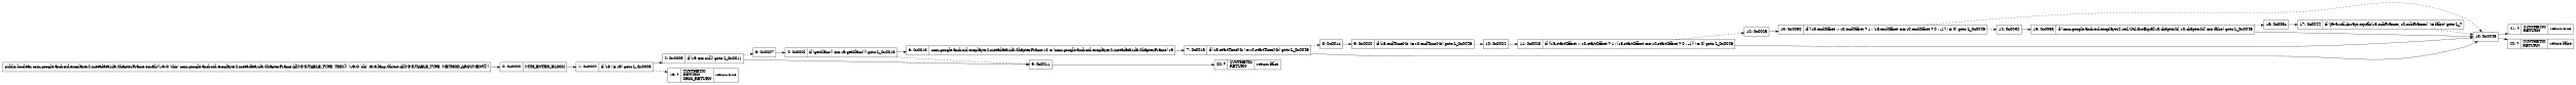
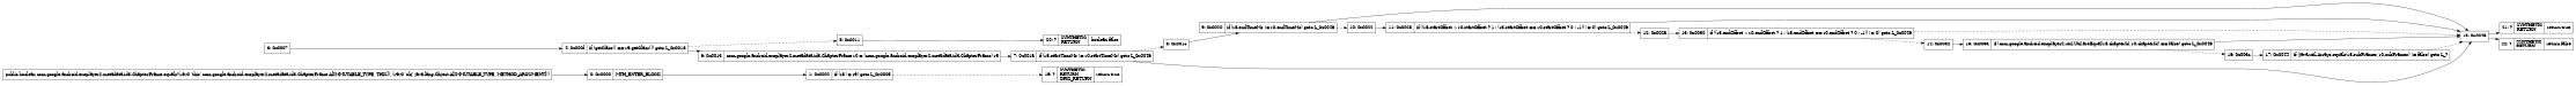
  digraph {
    rankdir=LR
    node [shape=record]
    n1 [label="{0\:\ 0x0000|MTH_ENTER_BLOCK\l}"]
    n2 [label="{1\:\ 0x0002|if (r8 != r9) goto L_0x0005\l}"]
-   n3 [label="{2\:\ 0x0005|if (r9 == null) goto L_0x0011\l}"]
    n4 [label="{19\:\ ?|SYNTHETIC\lRETURN\lORIG_RETURN\l|return true\l}"]
    n5 [label="{3\:\ 0x0007}"]
    n6 [label="{5\:\ 0x0011}"]
    n7 [label="{4\:\ 0x000f|if (getClass() == r9.getClass()) goto L_0x0013\l}"]
-   n8 [label="{20\:\ ?|SYNTHETIC\lRETURN\l|return false\l}"]
+   n8 [label="{20\:\ ?|SYNTHETIC\lRETURN\l|boolean false\l}"]
    n9 [label="{6\:\ 0x0013|com.google.android.exoplayer2.metadata.id3.ChapterFrame r0 = (com.google.android.exoplayer2.metadata.id3.ChapterFrame) r9\l}"]
    n10 [label="{7\:\ 0x001a|if (r8.startTimeMs != r0.startTimeMs) goto L_0x0046\l}"]
    n11 [label="{8\:\ 0x001c}"]
    n12 [label="{18\:\ 0x0046}"]
    n13 [label="{9\:\ 0x0020|if (r8.endTimeMs != r0.endTimeMs) goto L_0x0046\l}"]
    n14 [label="{21\:\ ?|SYNTHETIC\lRETURN\l|return true\l}"]
    n15 [label="{22\:\ ?|SYNTHETIC\lRETURN\l|return false\l}"]
    n16 [label="{10\:\ 0x0022}"]
    n17 [label="{11\:\ 0x0028|if ((r8.startOffset \> r0.startOffset ? 1 : (r8.startOffset == r0.startOffset ? 0 : \-1)) != 0) goto L_0x0046\l}"]
    n18 [label="{12\:\ 0x002a}"]
    n19 [label="{13\:\ 0x0030|if ((r8.endOffset \> r0.endOffset ? 1 : (r8.endOffset == r0.endOffset ? 0 : \-1)) != 0) goto L_0x0046\l}"]
    n20 [label="{14\:\ 0x0032}"]
    n21 [label="{15\:\ 0x003a|if (com.google.android.exoplayer2.util.Util.areEqual(r8.chapterId, r0.chapterId) == false) goto L_0x0046\l}"]
    n22 [label="{16\:\ 0x003c}"]
    n23 [label="{17\:\ 0x0044|if (java.util.Arrays.equals(r8.subFrames, r0.subFrames) != false) goto L_?\l}"]
    n24 [label="{public boolean com.google.android.exoplayer2.metadata.id3.ChapterFrame.equals((r8v0 'this' com.google.android.exoplayer2.metadata.id3.ChapterFrame A[IMMUTABLE_TYPE, THIS]), (r9v0 'obj' java.lang.Object A[IMMUTABLE_TYPE, METHOD_ARGUMENT])) }"]
    n1 -> n2
-   n2 -> n3
    n2 -> n4 [style=dashed]
-   n3 -> n5 [style=dashed]
-   n3 -> n6
    n5 -> n7
    n6 -> n8
    n7 -> n6 [style=dashed]
    n7 -> n9
    n9 -> n10
    n10 -> n11 [style=dashed]
    n10 -> n12
    n11 -> n13
    n12 -> n14
    n12 -> n15
+   n13 -> n12
    n13 -> n16 [style=dashed]
    n16 -> n17
    n17 -> n12
    n17 -> n18 [style=dashed]
    n18 -> n19
    n19 -> n12 [style=dashed]
    n19 -> n20 [style=dashed]
    n20 -> n21
    n21 -> n12
    n21 -> n22 [style=dashed]
    n22 -> n23
    n23 -> n12 [style=dashed]
    n24 -> n1
  }
